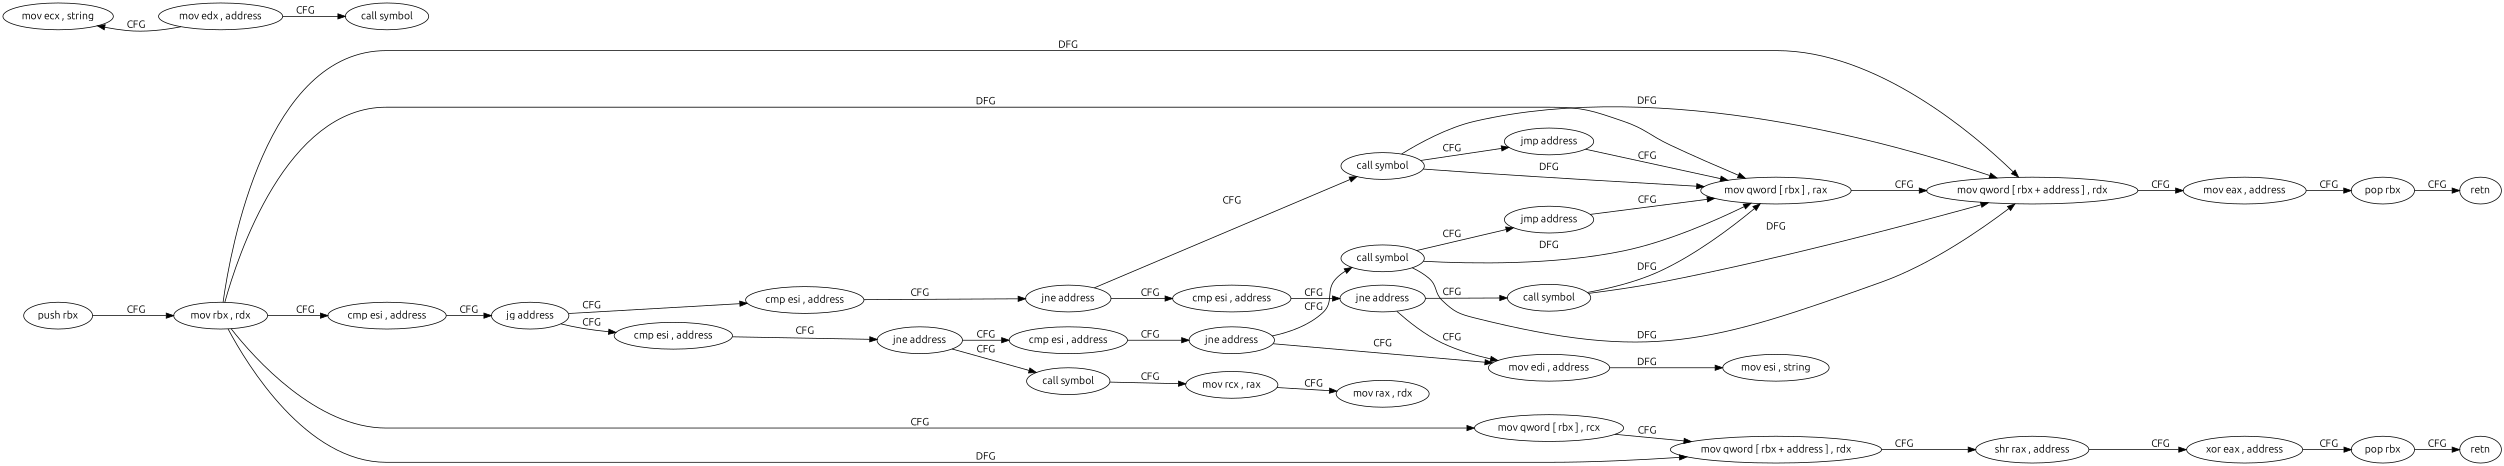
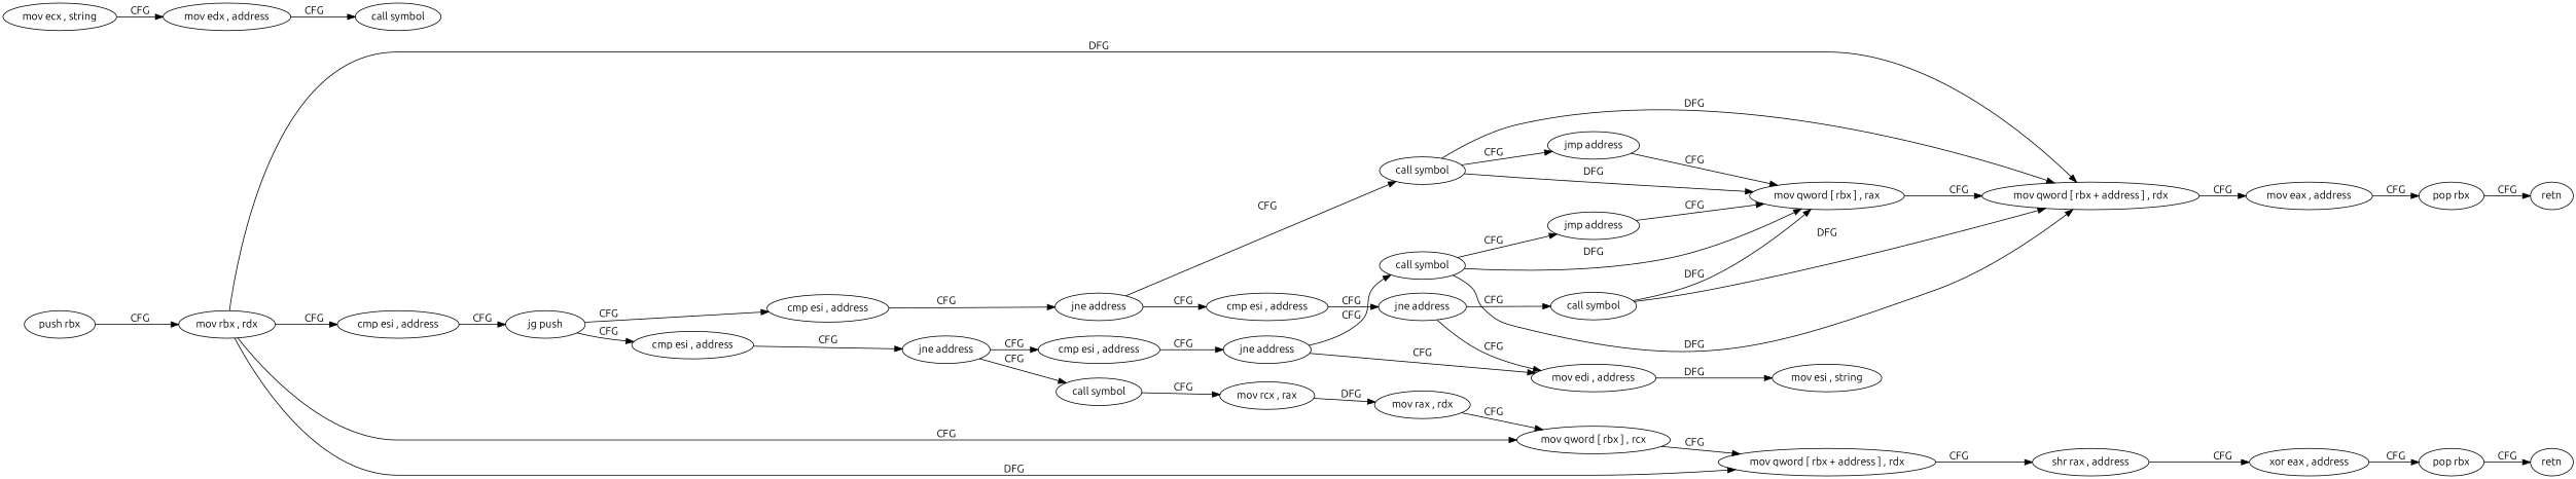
  digraph {
    fontname=Ubuntu
    rankdir=LR
    node [fontname=Ubuntu]
    edge [fontname=Ubuntu]
    n1 [label="push rbx"]
    n2 [label="mov rbx , rdx"]
    n3 [label="cmp esi , address"]
    n4 [label="mov qword [ rbx ] , rax"]
    n5 [label="mov qword [ rbx ] , rcx"]
    n6 [label="mov qword [ rbx + address ] , rdx"]
    n7 [label="mov qword [ rbx + address ] , rdx"]
-   n8 [label="jg address"]
+   n8 [label="jg push"]
    n9 [label="shr rax , address"]
    n10 [label="mov eax , address"]
    n11 [label="cmp esi , address"]
    n12 [label="cmp esi , address"]
    n13 [label="jne address"]
    n14 [label="jne address"]
    n15 [label="cmp esi , address"]
    n16 [label="call symbol"]
    n17 [label="cmp esi , address"]
    n18 [label="call symbol"]
    n19 [label="jne address"]
    n20 [label="jmp address"]
    n21 [label="mov edi , address"]
    n22 [label="call symbol"]
    n23 [label="jne address"]
    n24 [label="mov rcx , rax"]
    n25 [label="call symbol"]
    n26 [label="mov rax , rdx"]
    n27 [label="mov esi , string"]
    n28 [label="jmp address"]
    n29 [label="xor eax , address"]
    n30 [label="pop rbx"]
    n31 [label=retn]
    n32 [label="mov ecx , string"]
    n33 [label="mov edx , address"]
    n34 [label="call symbol"]
    n35 [label="pop rbx"]
    n36 [label=retn]
    n1 -> n2 [label=CFG]
    n2 -> n3 [label=CFG]
-   n2 -> n4 [label=DFG]
    n2 -> n5 [label=CFG]
    n2 -> n6 [label=DFG]
    n2 -> n7 [label=DFG]
    n3 -> n8 [label=CFG]
    n4 -> n7 [label=CFG]
    n5 -> n6 [label=CFG]
    n6 -> n9 [label=CFG]
    n7 -> n10 [label=CFG]
    n8 -> n11 [label=CFG]
    n8 -> n12 [label=CFG]
    n9 -> n29 [label=CFG]
    n10 -> n35 [label=CFG]
    n11 -> n13 [label=CFG]
    n12 -> n14 [label=CFG]
    n13 -> n15 [label=CFG]
    n13 -> n16 [label=CFG]
    n14 -> n17 [label=CFG]
    n14 -> n18 [label=CFG]
    n15 -> n19 [label=CFG]
    n16 -> n4 [label=DFG]
    n16 -> n7 [label=DFG]
    n16 -> n20 [label=CFG]
    n17 -> n23 [label=CFG]
    n18 -> n24 [label=CFG]
    n19 -> n21 [label=CFG]
    n19 -> n22 [label=CFG]
    n20 -> n4 [label=CFG]
    n21 -> n27 [label=DFG]
    n22 -> n4 [label=DFG]
    n22 -> n7 [label=DFG]
    n23 -> n21 [label=CFG]
    n23 -> n25 [label=CFG]
-   n24 -> n26 [label=CFG]
+   n24 -> n26 [label=DFG]
    n25 -> n4 [label=DFG]
    n25 -> n7 [label=DFG]
    n25 -> n28 [label=CFG]
+   n26 -> n5 [label=CFG]
    n28 -> n4 [label=CFG]
    n29 -> n30 [label=CFG]
    n30 -> n31 [label=CFG]
-   n33 -> n32 [label=CFG]
+   n32 -> n33 [label=CFG]
    n33 -> n34 [label=CFG]
    n35 -> n36 [label=CFG]
  }
